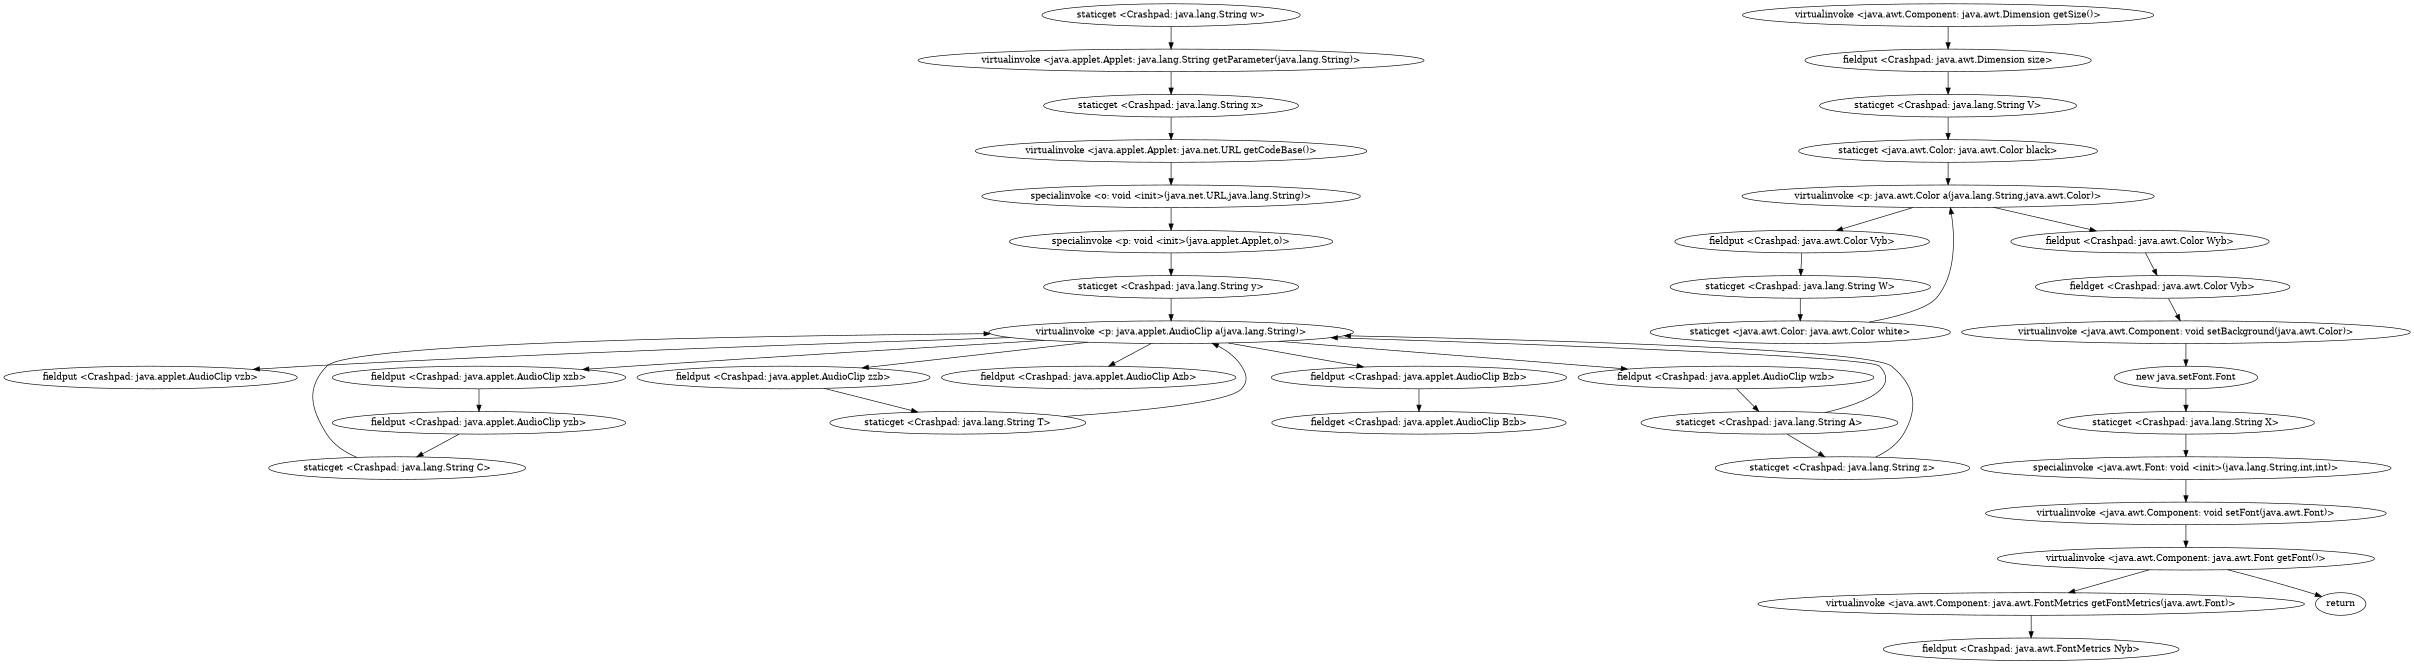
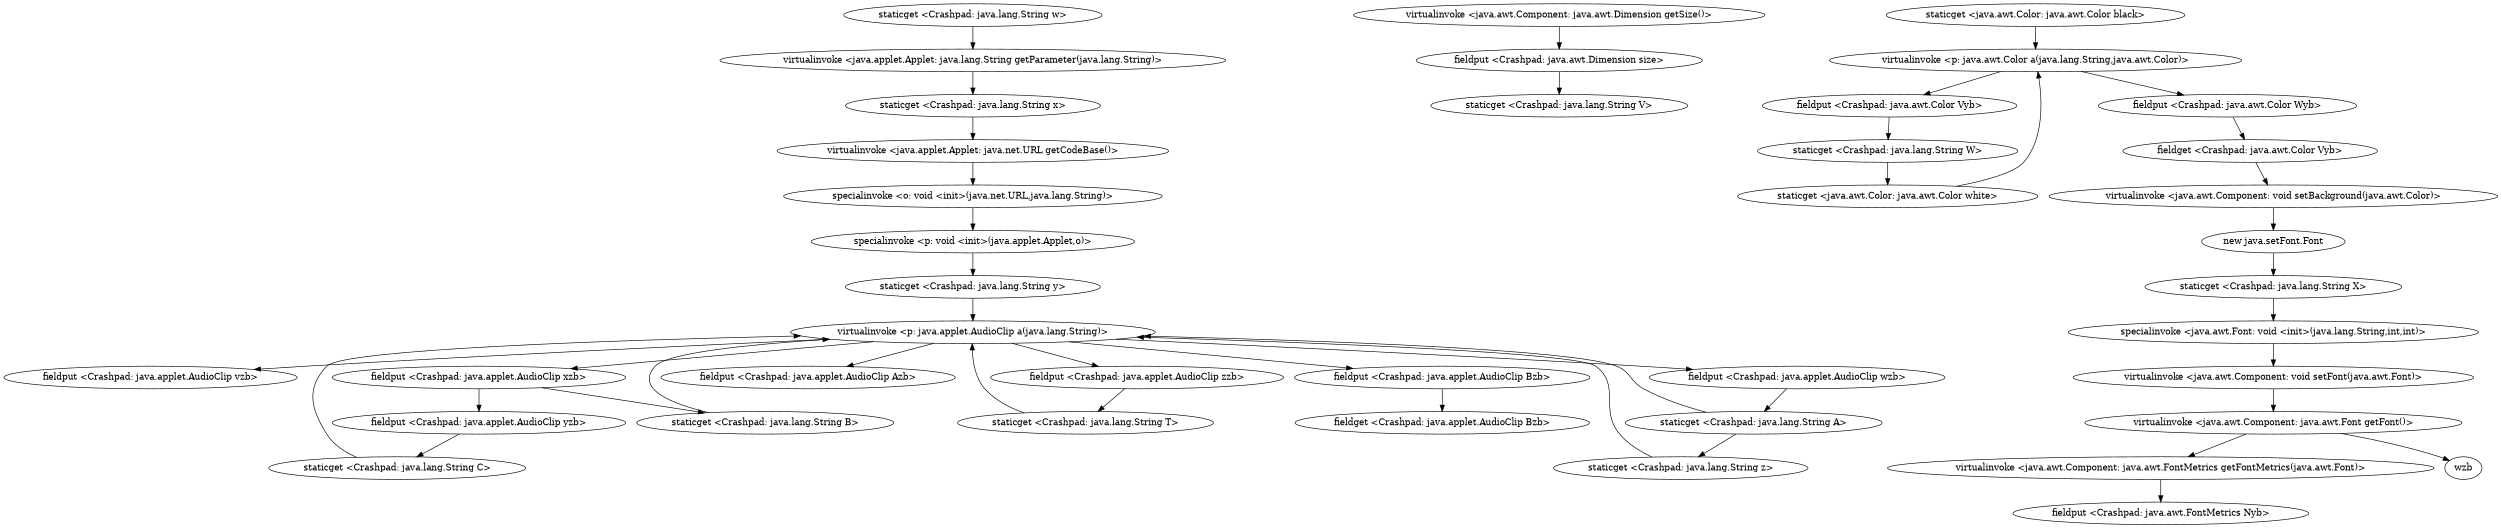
  digraph {
    "staticget <Crashpad: java.lang.String w>"
    "virtualinvoke <java.applet.Applet: java.lang.String getParameter(java.lang.String)>"
    "staticget <Crashpad: java.lang.String x>"
    "virtualinvoke <java.applet.Applet: java.net.URL getCodeBase()>"
    "specialinvoke <o: void <init>(java.net.URL,java.lang.String)>"
    "specialinvoke <p: void <init>(java.applet.Applet,o)>"
    "staticget <Crashpad: java.lang.String y>"
    "virtualinvoke <p: java.applet.AudioClip a(java.lang.String)>"
    "fieldput <Crashpad: java.applet.AudioClip vzb>"
    "fieldput <Crashpad: java.applet.AudioClip wzb>"
    "fieldput <Crashpad: java.applet.AudioClip xzb>"
    "fieldput <Crashpad: java.applet.AudioClip zzb>"
    "fieldput <Crashpad: java.applet.AudioClip Azb>"
    "fieldput <Crashpad: java.applet.AudioClip Bzb>"
    "staticget <Crashpad: java.lang.String A>"
    "fieldput <Crashpad: java.applet.AudioClip yzb>"
+   "staticget <Crashpad: java.lang.String B>"
    "staticget <Crashpad: java.lang.String C>"
    "staticget <Crashpad: java.lang.String T>"
    "fieldget <Crashpad: java.applet.AudioClip Bzb>"
    "staticget <Crashpad: java.lang.String z>"
    "virtualinvoke <java.awt.Component: java.awt.Dimension getSize()>"
    "fieldput <Crashpad: java.awt.Dimension size>"
    "staticget <Crashpad: java.lang.String V>"
    "staticget <java.awt.Color: java.awt.Color black>"
    "virtualinvoke <p: java.awt.Color a(java.lang.String,java.awt.Color)>"
    "fieldput <Crashpad: java.awt.Color Vyb>"
    "fieldput <Crashpad: java.awt.Color Wyb>"
    "staticget <Crashpad: java.lang.String W>"
    "fieldget <Crashpad: java.awt.Color Vyb>"
    "staticget <java.awt.Color: java.awt.Color white>"
    "virtualinvoke <java.awt.Component: void setBackground(java.awt.Color)>"
    n33 [label="new java.setFont.Font"]
    "staticget <Crashpad: java.lang.String X>"
    "specialinvoke <java.awt.Font: void <init>(java.lang.String,int,int)>"
    "virtualinvoke <java.awt.Component: void setFont(java.awt.Font)>"
    "virtualinvoke <java.awt.Component: java.awt.Font getFont()>"
    "virtualinvoke <java.awt.Component: java.awt.FontMetrics getFontMetrics(java.awt.Font)>"
-   return
+   return [label=wzb]
    "fieldput <Crashpad: java.awt.FontMetrics Nyb>"
    "staticget <Crashpad: java.lang.String w>" -> "virtualinvoke <java.applet.Applet: java.lang.String getParameter(java.lang.String)>"
    "virtualinvoke <java.applet.Applet: java.lang.String getParameter(java.lang.String)>" -> "staticget <Crashpad: java.lang.String x>"
    "staticget <Crashpad: java.lang.String x>" -> "virtualinvoke <java.applet.Applet: java.net.URL getCodeBase()>"
    "virtualinvoke <java.applet.Applet: java.net.URL getCodeBase()>" -> "specialinvoke <o: void <init>(java.net.URL,java.lang.String)>"
    "specialinvoke <o: void <init>(java.net.URL,java.lang.String)>" -> "specialinvoke <p: void <init>(java.applet.Applet,o)>"
    "specialinvoke <p: void <init>(java.applet.Applet,o)>" -> "staticget <Crashpad: java.lang.String y>"
    "staticget <Crashpad: java.lang.String y>" -> "virtualinvoke <p: java.applet.AudioClip a(java.lang.String)>"
    "virtualinvoke <p: java.applet.AudioClip a(java.lang.String)>" -> "fieldput <Crashpad: java.applet.AudioClip vzb>"
    "virtualinvoke <p: java.applet.AudioClip a(java.lang.String)>" -> "fieldput <Crashpad: java.applet.AudioClip wzb>"
    "virtualinvoke <p: java.applet.AudioClip a(java.lang.String)>" -> "fieldput <Crashpad: java.applet.AudioClip xzb>"
    "virtualinvoke <p: java.applet.AudioClip a(java.lang.String)>" -> "fieldput <Crashpad: java.applet.AudioClip zzb>"
    "virtualinvoke <p: java.applet.AudioClip a(java.lang.String)>" -> "fieldput <Crashpad: java.applet.AudioClip Azb>"
    "virtualinvoke <p: java.applet.AudioClip a(java.lang.String)>" -> "fieldput <Crashpad: java.applet.AudioClip Bzb>"
    "fieldput <Crashpad: java.applet.AudioClip wzb>" -> "staticget <Crashpad: java.lang.String A>"
    "fieldput <Crashpad: java.applet.AudioClip xzb>" -> "fieldput <Crashpad: java.applet.AudioClip yzb>"
+   "fieldput <Crashpad: java.applet.AudioClip xzb>" -> "staticget <Crashpad: java.lang.String B>"
    "fieldput <Crashpad: java.applet.AudioClip zzb>" -> "staticget <Crashpad: java.lang.String T>"
    "fieldput <Crashpad: java.applet.AudioClip Bzb>" -> "fieldget <Crashpad: java.applet.AudioClip Bzb>"
    "staticget <Crashpad: java.lang.String A>" -> "virtualinvoke <p: java.applet.AudioClip a(java.lang.String)>"
    "staticget <Crashpad: java.lang.String A>" -> "staticget <Crashpad: java.lang.String z>"
    "fieldput <Crashpad: java.applet.AudioClip yzb>" -> "staticget <Crashpad: java.lang.String C>"
+   "staticget <Crashpad: java.lang.String B>" -> "virtualinvoke <p: java.applet.AudioClip a(java.lang.String)>"
    "staticget <Crashpad: java.lang.String C>" -> "virtualinvoke <p: java.applet.AudioClip a(java.lang.String)>"
    "staticget <Crashpad: java.lang.String T>" -> "virtualinvoke <p: java.applet.AudioClip a(java.lang.String)>"
    "staticget <Crashpad: java.lang.String z>" -> "virtualinvoke <p: java.applet.AudioClip a(java.lang.String)>"
    "virtualinvoke <java.awt.Component: java.awt.Dimension getSize()>" -> "fieldput <Crashpad: java.awt.Dimension size>"
    "fieldput <Crashpad: java.awt.Dimension size>" -> "staticget <Crashpad: java.lang.String V>"
-   "staticget <Crashpad: java.lang.String V>" -> "staticget <java.awt.Color: java.awt.Color black>"
    "staticget <java.awt.Color: java.awt.Color black>" -> "virtualinvoke <p: java.awt.Color a(java.lang.String,java.awt.Color)>"
    "virtualinvoke <p: java.awt.Color a(java.lang.String,java.awt.Color)>" -> "fieldput <Crashpad: java.awt.Color Vyb>"
    "virtualinvoke <p: java.awt.Color a(java.lang.String,java.awt.Color)>" -> "fieldput <Crashpad: java.awt.Color Wyb>"
    "fieldput <Crashpad: java.awt.Color Vyb>" -> "staticget <Crashpad: java.lang.String W>"
    "fieldput <Crashpad: java.awt.Color Wyb>" -> "fieldget <Crashpad: java.awt.Color Vyb>"
    "staticget <Crashpad: java.lang.String W>" -> "staticget <java.awt.Color: java.awt.Color white>"
    "fieldget <Crashpad: java.awt.Color Vyb>" -> "virtualinvoke <java.awt.Component: void setBackground(java.awt.Color)>"
    "staticget <java.awt.Color: java.awt.Color white>" -> "virtualinvoke <p: java.awt.Color a(java.lang.String,java.awt.Color)>"
    "virtualinvoke <java.awt.Component: void setBackground(java.awt.Color)>" -> n33
    n33 -> "staticget <Crashpad: java.lang.String X>"
    "staticget <Crashpad: java.lang.String X>" -> "specialinvoke <java.awt.Font: void <init>(java.lang.String,int,int)>"
    "specialinvoke <java.awt.Font: void <init>(java.lang.String,int,int)>" -> "virtualinvoke <java.awt.Component: void setFont(java.awt.Font)>"
    "virtualinvoke <java.awt.Component: void setFont(java.awt.Font)>" -> "virtualinvoke <java.awt.Component: java.awt.Font getFont()>"
    "virtualinvoke <java.awt.Component: java.awt.Font getFont()>" -> "virtualinvoke <java.awt.Component: java.awt.FontMetrics getFontMetrics(java.awt.Font)>"
    "virtualinvoke <java.awt.Component: java.awt.Font getFont()>" -> return
    "virtualinvoke <java.awt.Component: java.awt.FontMetrics getFontMetrics(java.awt.Font)>" -> "fieldput <Crashpad: java.awt.FontMetrics Nyb>"
  }
